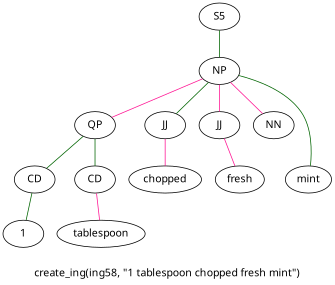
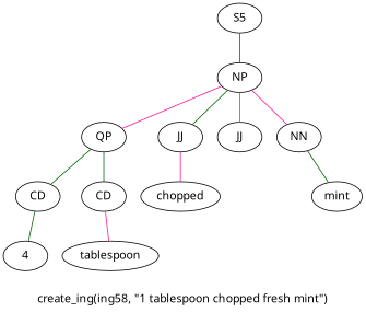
  graph {
    fontname="Noto Sans"
    label="create_ing(ing58, \"1 tablespoon chopped fresh mint\")"
    node [fontname="Noto Sans"]
    edge [color=darkgreen fontname="Noto Sans"]
    n1 [label=S5]
    n2 [label=NP]
    n3 [label=QP]
    n4 [label=JJ]
    n5 [label=JJ]
    n6 [label=NN]
    n7 [label=CD]
    n8 [label=CD]
    n9 [label=chopped]
-   n10 [label=fresh]
    n11 [label=mint]
-   n12 [label=1]
+   n12 [label=4]
    n13 [label=tablespoon]
    n1 -- n2
    n2 -- n3 [color=deeppink]
    n2 -- n4
    n2 -- n5 [color=deeppink]
    n2 -- n6 [color=deeppink]
    n3 -- n7
    n3 -- n8
    n4 -- n9 [color=deeppink]
-   n5 -- n10 [color=deeppink]
-   n2 -- n11
+   n6 -- n11
    n7 -- n12
    n8 -- n13 [color=deeppink]
  }
